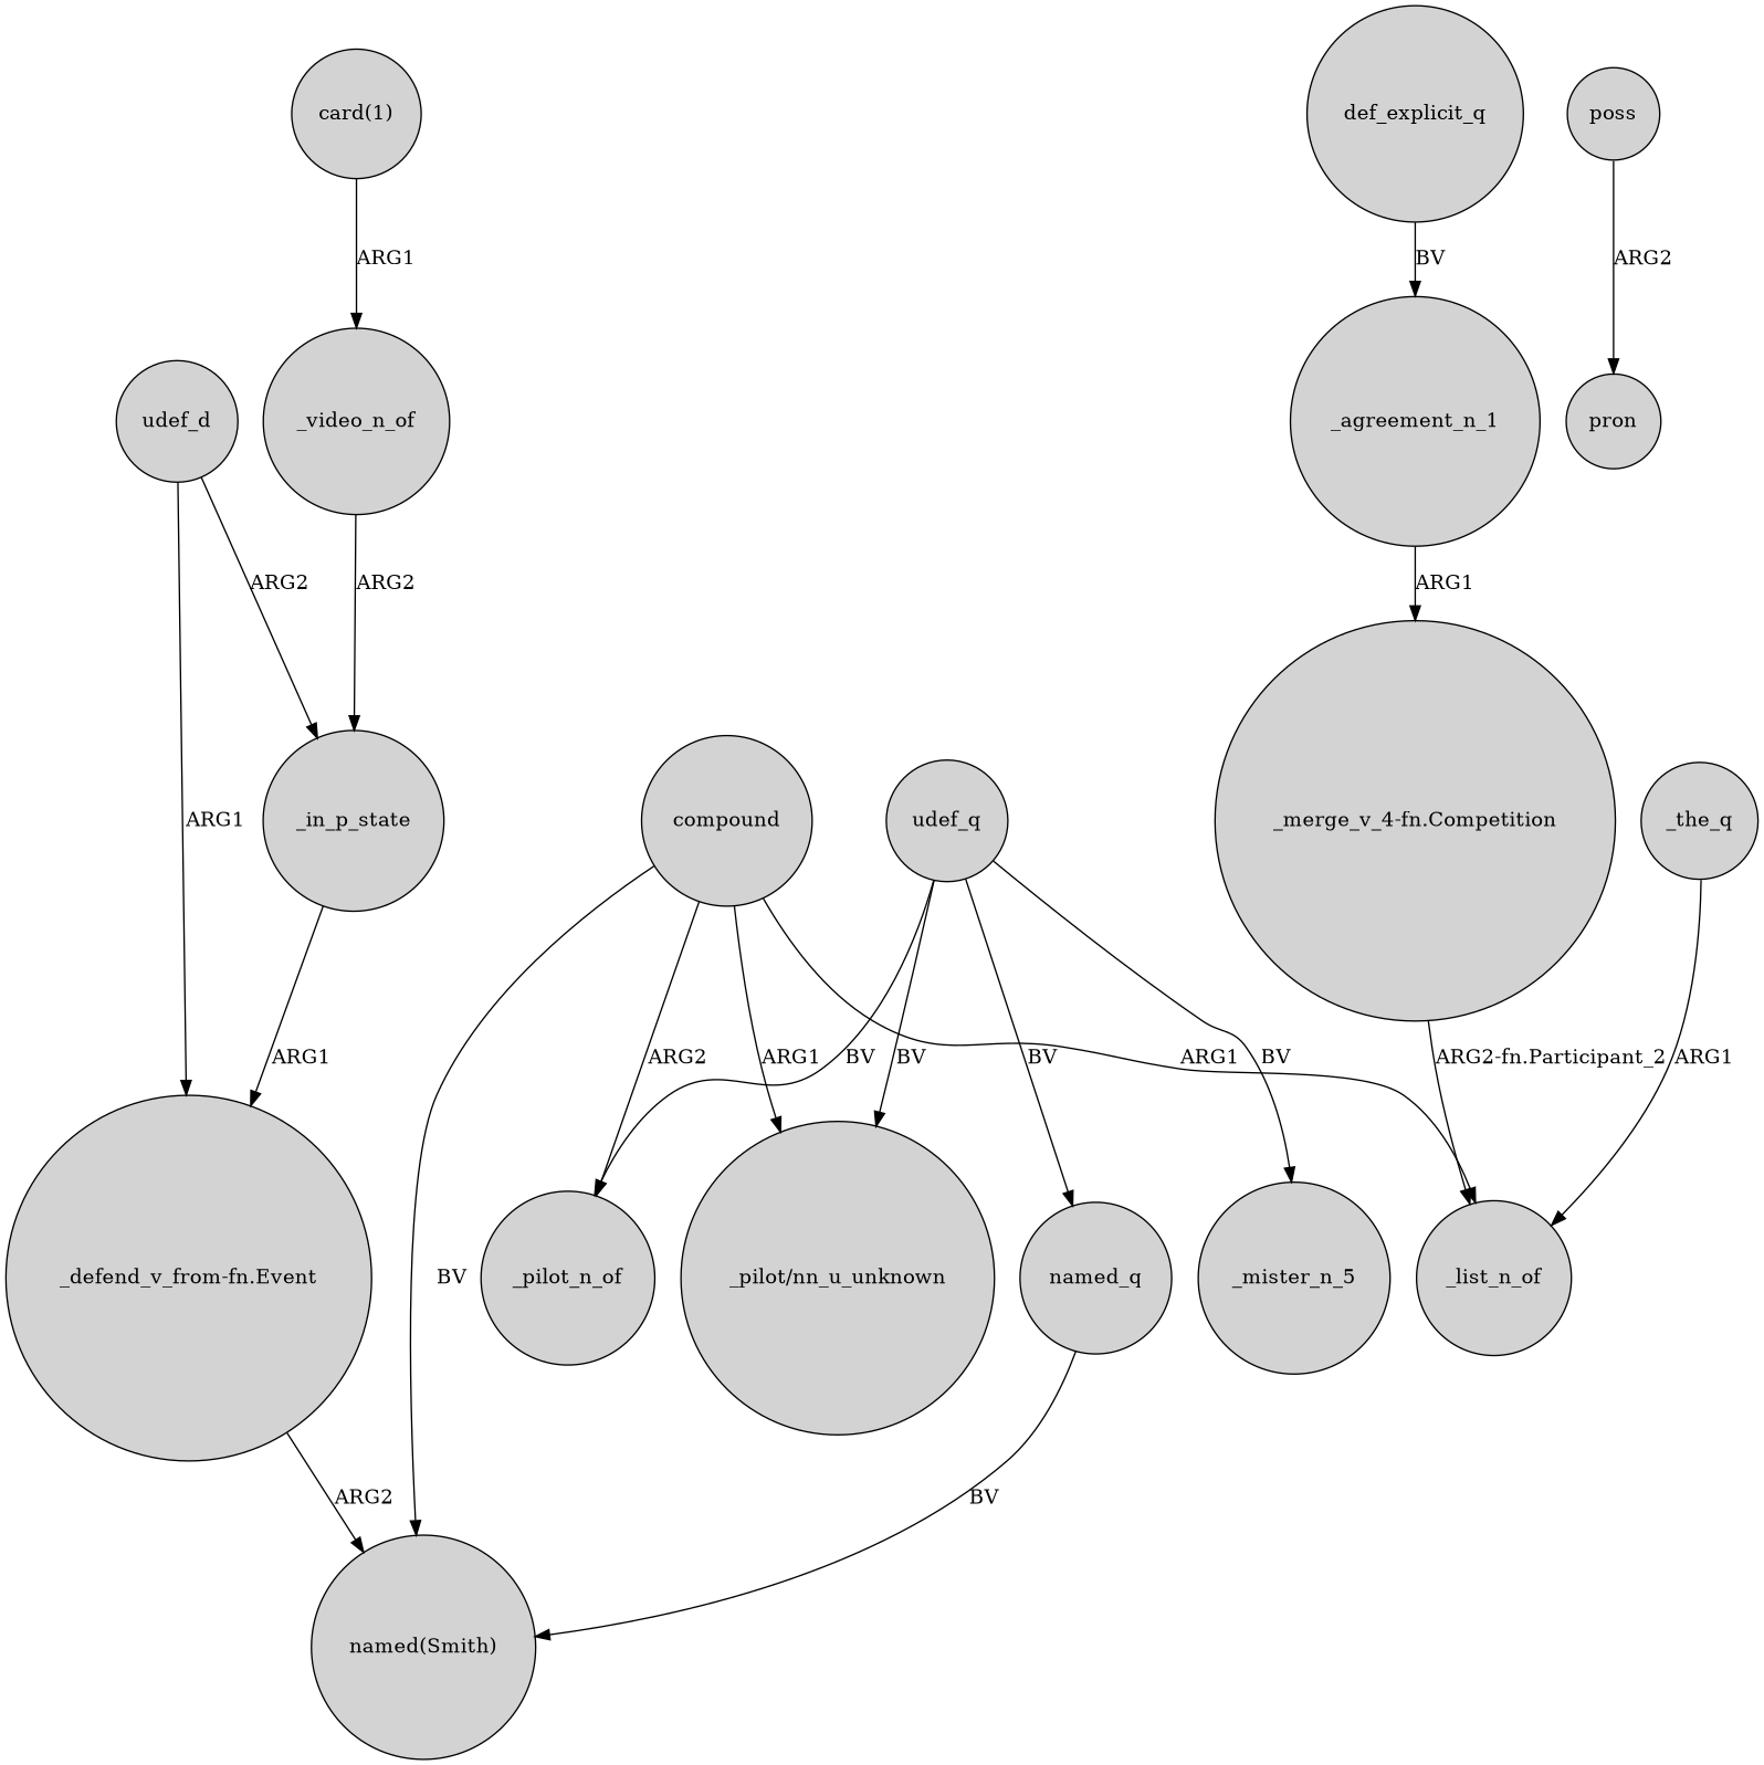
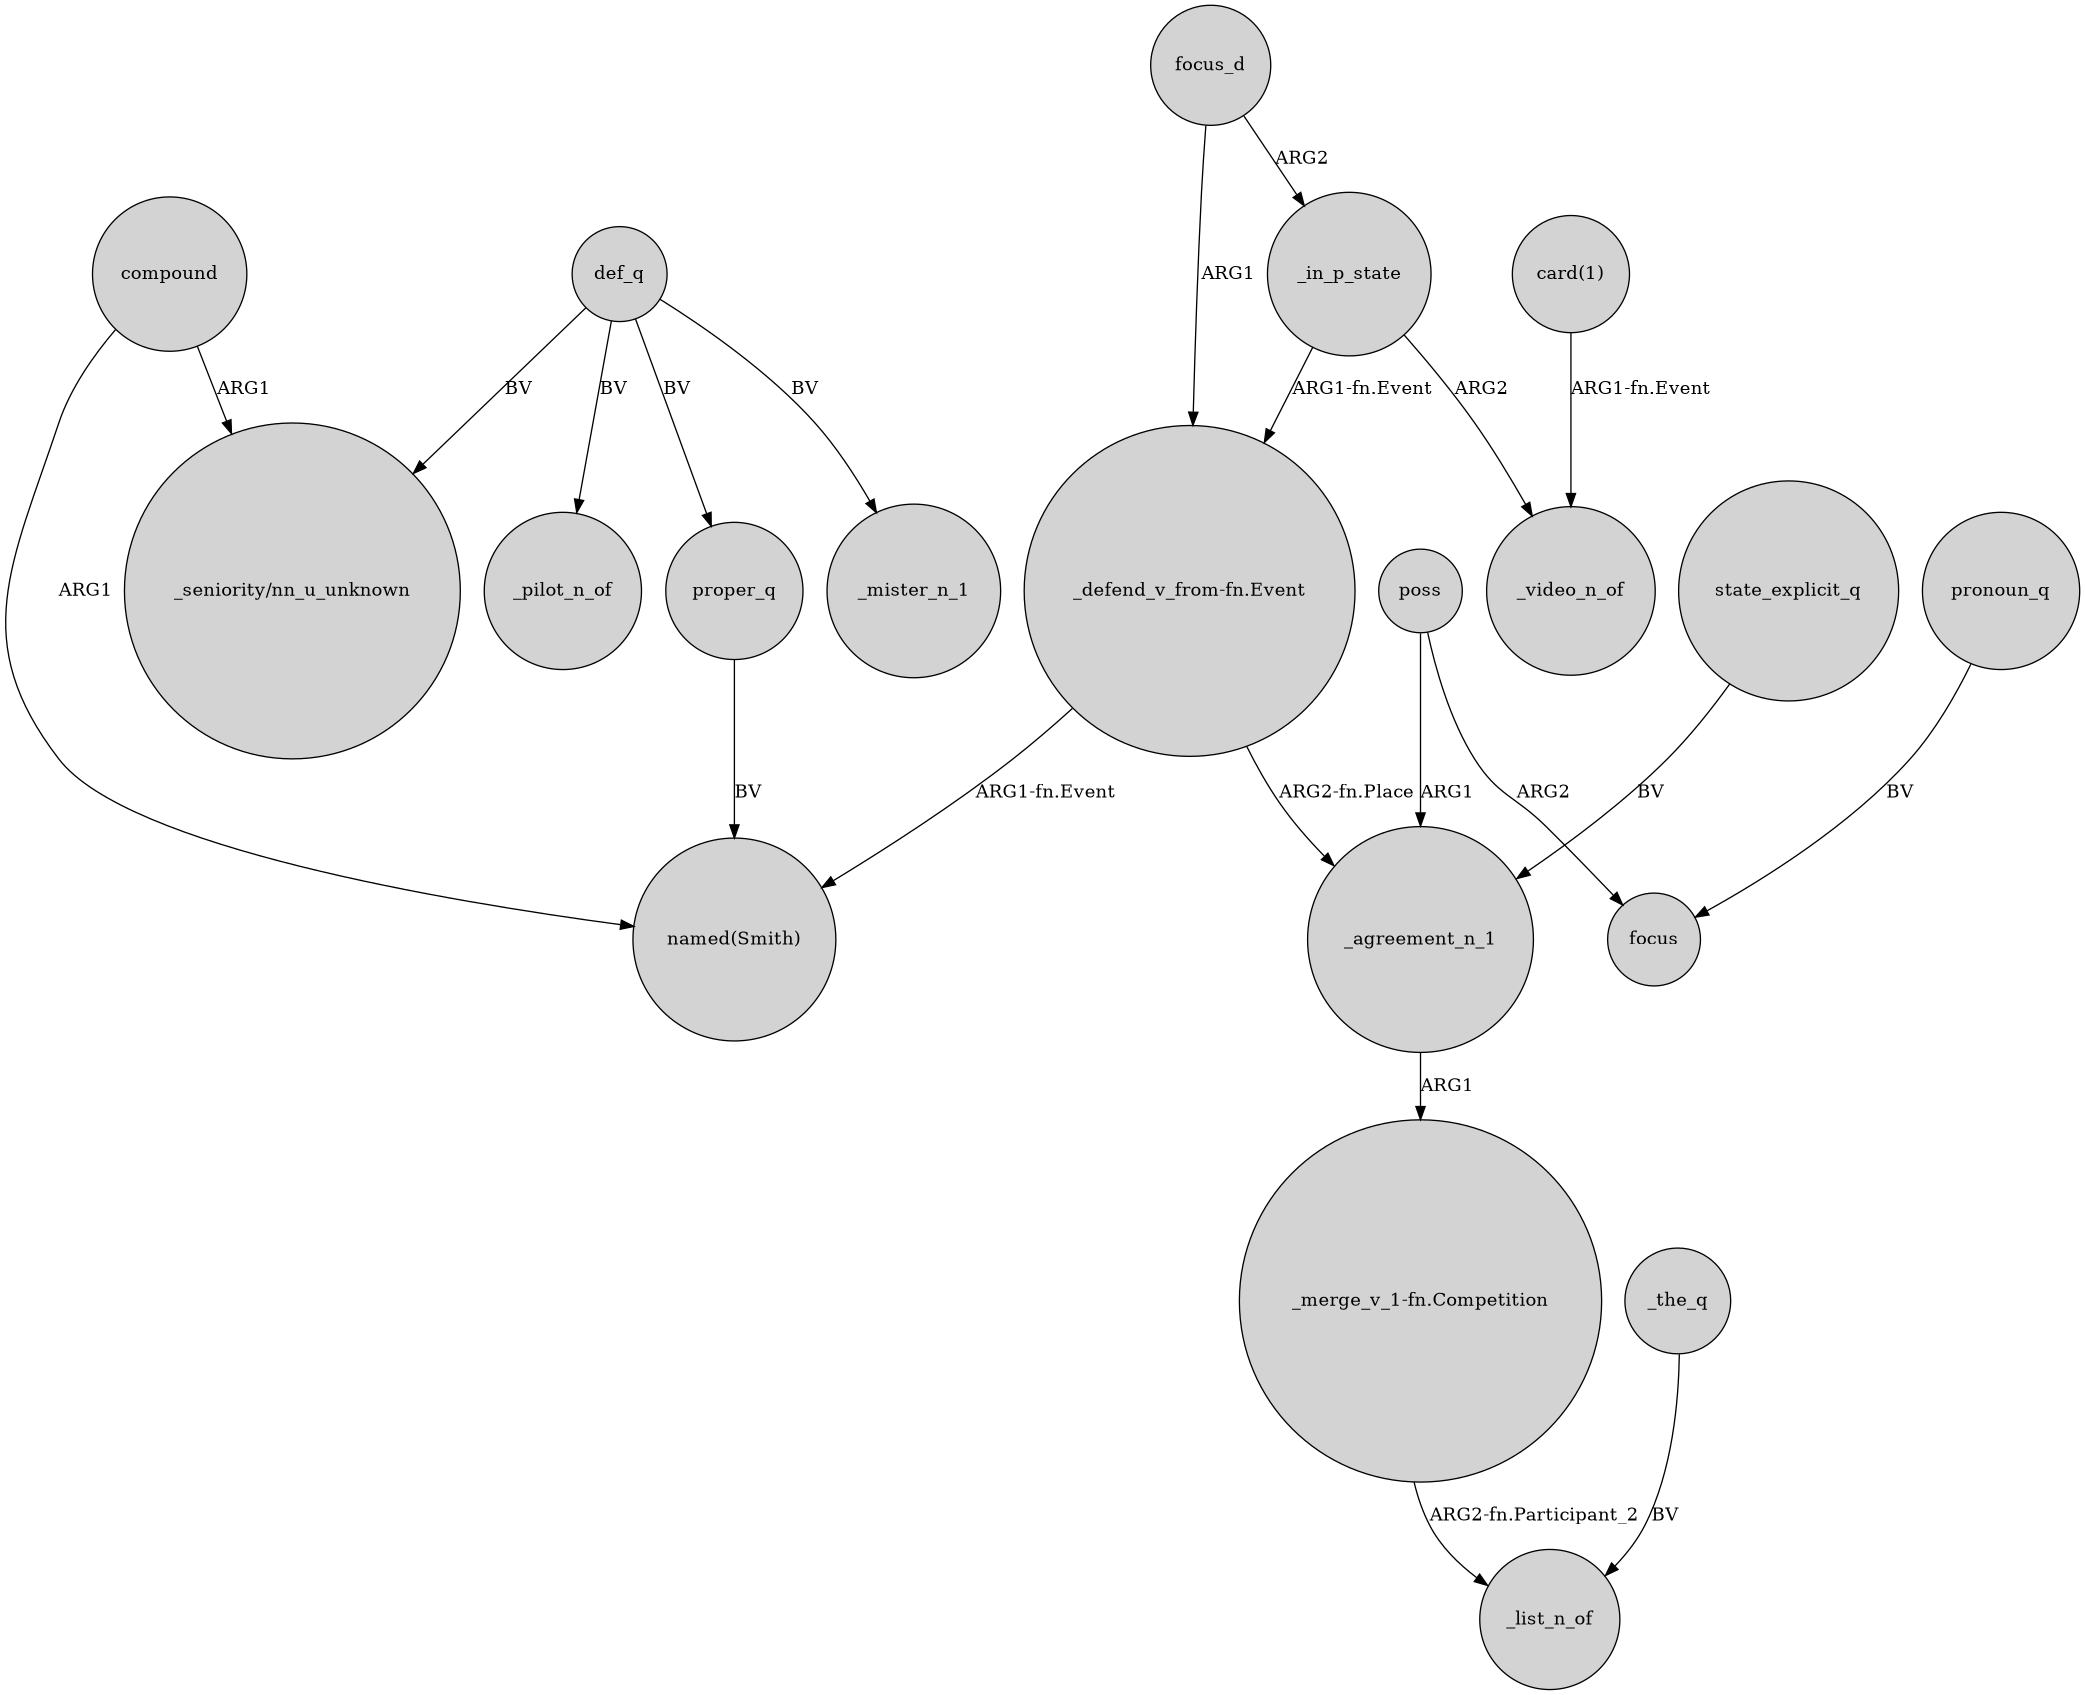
  digraph {
    node [shape=circle style=filled]
    compound
    "named(Smith)"
    _pilot_n_of
-   "_seniority/nn_u_unknown" [label="_pilot/nn_u_unknown"]
+   "_seniority/nn_u_unknown"
    _list_n_of
-   focus_d [label=udef_d]
+   focus_d
    _in_p_state
    "_defend_v_from-fn.Event"
    _video_n_of
    _agreement_n_1
-   "_merge_v_1-fn.Competition" [label="_merge_v_4-fn.Competition"]
-   proper_q [label=named_q]
-   def_explicit_q
+   "_merge_v_1-fn.Competition"
+   proper_q
+   def_explicit_q [label=state_explicit_q]
    poss
-   pron
-   udef_q
-   _mister_n_1 [label=_mister_n_5]
+   pron [label=focus]
+   udef_q [label=def_q]
+   _mister_n_1
+   pronoun_q
    "card(1)"
    _the_q
-   compound -> "named(Smith)" [label=BV]
-   compound -> _pilot_n_of [label=ARG2]
+   compound -> "named(Smith)" [label=ARG1]
    compound -> "_seniority/nn_u_unknown" [label=ARG1]
-   compound -> _list_n_of [label=ARG1]
    focus_d -> _in_p_state [label=ARG2]
    focus_d -> "_defend_v_from-fn.Event" [label=ARG1]
-   _in_p_state -> "_defend_v_from-fn.Event" [label=ARG1]
-   _video_n_of -> _in_p_state [label=ARG2]
-   "_defend_v_from-fn.Event" -> "named(Smith)" [label=ARG2]
+   _in_p_state -> "_defend_v_from-fn.Event" [label="ARG1-fn.Event"]
+   _in_p_state -> _video_n_of [label=ARG2]
+   "_defend_v_from-fn.Event" -> "named(Smith)" [label="ARG1-fn.Event"]
+   "_defend_v_from-fn.Event" -> _agreement_n_1 [label="ARG2-fn.Place"]
    _agreement_n_1 -> "_merge_v_1-fn.Competition" [label=ARG1]
    "_merge_v_1-fn.Competition" -> _list_n_of [label="ARG2-fn.Participant_2"]
    proper_q -> "named(Smith)" [label=BV]
    def_explicit_q -> _agreement_n_1 [label=BV]
+   poss -> _agreement_n_1 [label=ARG1]
    poss -> pron [label=ARG2]
    udef_q -> _pilot_n_of [label=BV]
    udef_q -> "_seniority/nn_u_unknown" [label=BV]
    udef_q -> proper_q [label=BV]
    udef_q -> _mister_n_1 [label=BV]
-   "card(1)" -> _video_n_of [label=ARG1]
-   _the_q -> _list_n_of [label=ARG1]
+   pronoun_q -> pron [label=BV]
+   "card(1)" -> _video_n_of [label="ARG1-fn.Event"]
+   _the_q -> _list_n_of [label=BV]
  }
